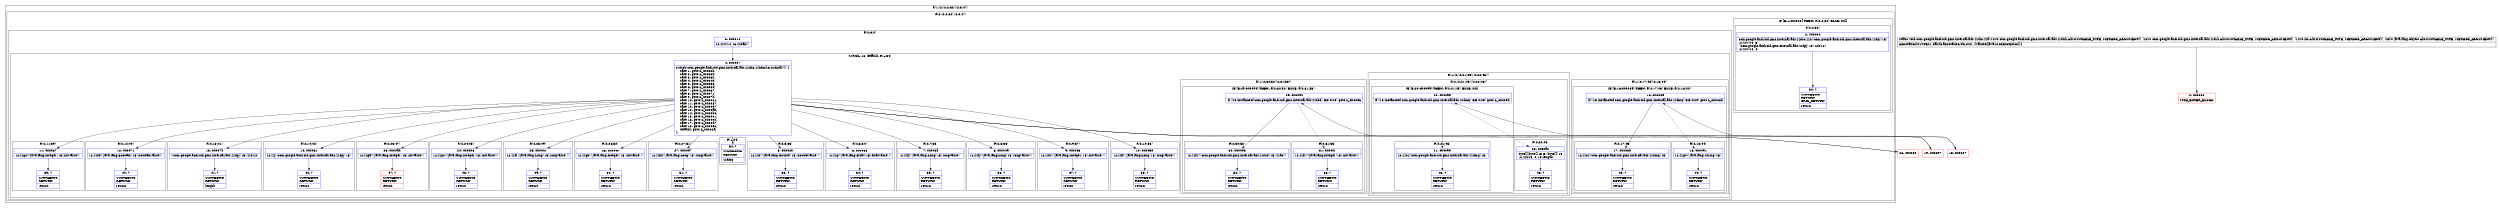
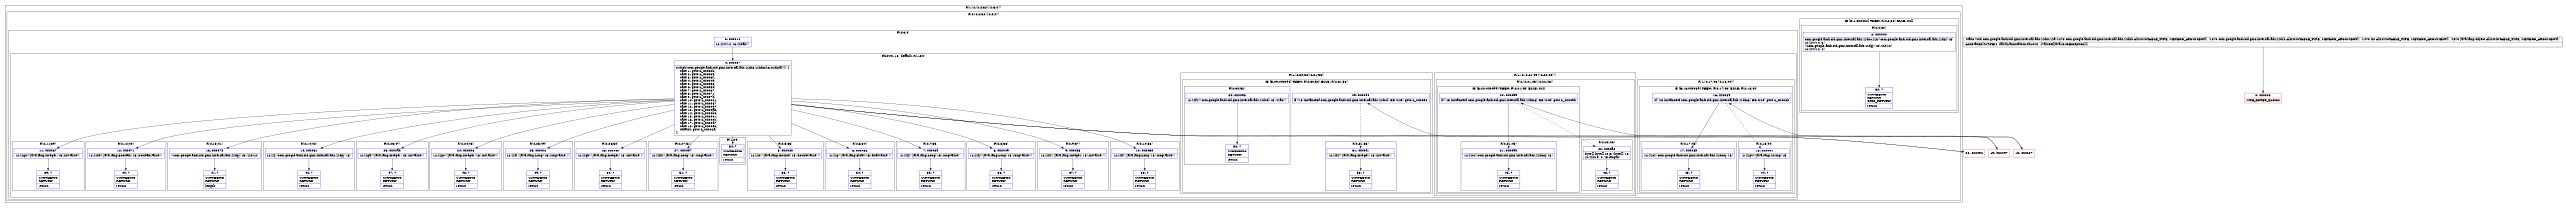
  digraph {
    node [color=blue shape=record]
    n1 [label="{2\:\ 0x0004|com.google.android.gms.internal.ads.zzdoc.zzn((com.google.android.gms.internal.ads.zzdpj) r5)\lr2.zzw(r4, 3)\l((com.google.android.gms.internal.ads.zzdpj) r5).zzb(r2)\lr2.zzw(r4, 4)\l}"]
    n2 [label="{32\:\ ?|SYNTHETIC\lRETURN\lORIG_RETURN\l|return\l}"]
    n3 [label="{5\:\ 0x002b|r2.zzb(((java.lang.Double) r5).doubleValue())\l}"]
    n4 [label="{33\:\ ?|SYNTHETIC\lRETURN\l|return\l}"]
    n5 [label="{6\:\ 0x0035|r2.zzg(((java.lang.Float) r5).floatValue())\l}"]
    n6 [label="{34\:\ ?|SYNTHETIC\lRETURN\l|return\l}"]
    n7 [label="{7\:\ 0x003f|r2.zzfj(((java.lang.Long) r5).longValue())\l}"]
    n8 [label="{35\:\ ?|SYNTHETIC\lRETURN\l|return\l}"]
    n9 [label="{8\:\ 0x0049|r2.zzfj(((java.lang.Long) r5).longValue())\l}"]
    n10 [label="{36\:\ ?|SYNTHETIC\lRETURN\l|return\l}"]
    n11 [label="{9\:\ 0x0053|r2.zzfz(((java.lang.Integer) r5).intValue())\l}"]
    n12 [label="{37\:\ ?|SYNTHETIC\lRETURN\l|return\l}"]
    n13 [label="{10\:\ 0x005d|r2.zzfl(((java.lang.Long) r5).longValue())\l}"]
    n14 [label="{38\:\ ?|SYNTHETIC\lRETURN\l|return\l}"]
    n15 [label="{11\:\ 0x0067|r2.zzgc(((java.lang.Integer) r5).intValue())\l}"]
    n16 [label="{39\:\ ?|SYNTHETIC\lRETURN\l|return\l}"]
    n17 [label="{12\:\ 0x0071|r2.zzbf(((java.lang.Boolean) r5).booleanValue())\l}"]
    n18 [label="{40\:\ ?|SYNTHETIC\lRETURN\l|return\l}"]
    n19 [label="{13\:\ 0x007b|((com.google.android.gms.internal.ads.zzdpj) r5).zzb(r2)\l}"]
    n20 [label="{41\:\ ?|SYNTHETIC\lRETURN\l|length\l}"]
    n21 [label="{14\:\ 0x0081|r2.zzj((com.google.android.gms.internal.ads.zzdpj) r5)\l}"]
    n22 [label="{42\:\ ?|SYNTHETIC\lRETURN\l|return\l}"]
    n23 [label="{17\:\ 0x008b|r2.zzcz((com.google.android.gms.internal.ads.zzdmq) r5)\l}"]
    n24 [label="{43\:\ ?|SYNTHETIC\lRETURN\l|return\l}"]
    n25 [label="{18\:\ 0x0091|r2.zzgw((java.lang.String) r5)\l}"]
    n26 [label="{44\:\ ?|SYNTHETIC\lRETURN\l|return\l}"]
    n27 [label="{16\:\ 0x0089|if ((r5 instanceof com.google.android.gms.internal.ads.zzdmq) == true) goto L_0x008b\l}"]
    n28 [label="{21\:\ 0x009b|r2.zzcz((com.google.android.gms.internal.ads.zzdmq) r5)\l}"]
    n29 [label="{45\:\ ?|SYNTHETIC\lRETURN\l|return\l}"]
    n30 [label="{20\:\ 0x0099|if ((r5 instanceof com.google.android.gms.internal.ads.zzdmq) == true) goto L_0x009b\l}"]
    n31 [label="{22\:\ 0x00a2|byte[] byte[] r5 = (byte[]) r5\lr2.zzk(r5, 0, r5.length)\l}"]
    n32 [label="{46\:\ ?|SYNTHETIC\lRETURN\l|return\l}"]
    n33 [label="{23\:\ 0x00ab|r2.zzga(((java.lang.Integer) r5).intValue())\l}"]
-   n34 [color=red label="{47\:\ ?|SYNTHETIC\lRETURN\l|return\l}"]
+   n34 [label="{47\:\ ?|SYNTHETIC\lRETURN\l|return\l}"]
    n35 [label="{24\:\ 0x00b6|r2.zzgc(((java.lang.Integer) r5).intValue())\l}"]
    n36 [label="{48\:\ ?|SYNTHETIC\lRETURN\l|return\l}"]
    n37 [label="{25\:\ 0x00c1|r2.zzfl(((java.lang.Long) r5).longValue())\l}"]
    n38 [label="{49\:\ ?|SYNTHETIC\lRETURN\l|return\l}"]
    n39 [label="{26\:\ 0x00cc|r2.zzgb(((java.lang.Integer) r5).intValue())\l}"]
    n40 [label="{50\:\ ?|SYNTHETIC\lRETURN\l|return\l}"]
    n41 [label="{27\:\ 0x00d7|r2.zzfk(((java.lang.Long) r5).longValue())\l}"]
    n42 [label="{51\:\ ?|SYNTHETIC\lRETURN\l|return\l}"]
    n43 [label="{30\:\ 0x00e6|r2.zzfz(((com.google.android.gms.internal.ads.zzdod) r5).zzac())\l}"]
    n44 [label="{52\:\ ?|SYNTHETIC\lRETURN\l|return\l}"]
    n45 [label="{31\:\ 0x00f1|r2.zzfz(((java.lang.Integer) r5).intValue())\l}"]
    n46 [label="{53\:\ ?|SYNTHETIC\lRETURN\l|return\l}"]
    n47 [label="{29\:\ 0x00e4|if ((r5 instanceof com.google.android.gms.internal.ads.zzdod) == true) goto L_0x00e6\l}"]
-   n48 [label="{54\:\ ?|SYNTHETIC\lRETURN\l|zzdmq\l}"]
+   n48 [label="{54\:\ ?|SYNTHETIC\lRETURN\l|return\l}"]
    n49 [label="{4\:\ 0x0027|switch(com.google.android.gms.internal.ads.zzdns.zzhdm[r3.ordinal()]) \{\l    case 1: goto L_0x002b;\l    case 2: goto L_0x0035;\l    case 3: goto L_0x003f;\l    case 4: goto L_0x0049;\l    case 5: goto L_0x0053;\l    case 6: goto L_0x005d;\l    case 7: goto L_0x0067;\l    case 8: goto L_0x0071;\l    case 9: goto L_0x007b;\l    case 10: goto L_0x0081;\l    case 11: goto L_0x0087;\l    case 12: goto L_0x0097;\l    case 13: goto L_0x00ab;\l    case 14: goto L_0x00b6;\l    case 15: goto L_0x00c1;\l    case 16: goto L_0x00cc;\l    case 17: goto L_0x00d7;\l    case 18: goto L_0x00e2;\l    default: goto L_0x002a;\l\}\l}"]
    n50 [label="{3\:\ 0x0018|r2.zzw(r4, r3.zzbak())\l}"]
    n51 [color=red label="{15\:\ 0x0087}"]
    n52 [color=red label="{19\:\ 0x0097}"]
    n53 [color=red label="{28\:\ 0x00e2}"]
    n54 [color=red label="{0\:\ 0x0000|MTH_ENTER_BLOCK\l}"]
    n55 [label="{static void com.google.android.gms.internal.ads.zzdnr.zza((r2v0 com.google.android.gms.internal.ads.zzdnh A[IMMUTABLE_TYPE, METHOD_ARGUMENT]), (r3v0 com.google.android.gms.internal.ads.zzdrh A[IMMUTABLE_TYPE, METHOD_ARGUMENT]), (r4v0 int A[IMMUTABLE_TYPE, METHOD_ARGUMENT]), (r5v0 java.lang.Object A[IMMUTABLE_TYPE, METHOD_ARGUMENT]))  | Annotation[SYSTEM, dalvik.annotation.Throws, \{value=[java.io.IOException]\}]\l}" color=""]
    subgraph cluster_1 {
      label="R(1:(2:(2:2|32)|(2:3|4)))"
      subgraph cluster_2 {
        label="R(2:(2:2|32)|(2:3|4))"
        subgraph cluster_3 {
          label="IF [B:1:0x0002] THEN: R(2:2|32) ELSE: null"
          subgraph cluster_4 {
            label="R(2:2|32)"
            n1
            n2
          }
        }
        subgraph cluster_5 {
          label="R(2:3|4)"
          n50
          subgraph cluster_6 {
-           label="Switch: 18, default: R(1:54)"
+           label="Throws: 18, default: R(1:54)"
            n49
            subgraph cluster_7 {
              label="R(2:5|33)"
              n3
              n4
            }
            subgraph cluster_8 {
              label="R(2:6|34)"
              n5
              n6
            }
            subgraph cluster_9 {
              label="R(2:7|35)"
              n7
              n8
            }
            subgraph cluster_10 {
              label="R(2:8|36)"
              n9
              n10
            }
            subgraph cluster_11 {
              label="R(2:9|37)"
              n11
              n12
            }
            subgraph cluster_12 {
              label="R(2:10|38)"
              n13
              n14
            }
            subgraph cluster_13 {
              label="R(2:11|39)"
              n15
              n16
            }
            subgraph cluster_14 {
              label="R(2:12|40)"
              n17
              n18
            }
            subgraph cluster_15 {
              label="R(2:13|41)"
              n19
              n20
            }
            subgraph cluster_16 {
              label="R(2:14|42)"
              n21
              n22
            }
            subgraph cluster_17 {
              label="R(1:(2:17|43)(2:18|44))"
              subgraph cluster_18 {
                label="IF [B:16:0x0089] THEN: R(2:17|43) ELSE: R(2:18|44)"
                n27
                subgraph cluster_19 {
                  label="R(2:17|43)"
                  n23
                  n24
                }
                subgraph cluster_20 {
                  label="R(2:18|44)"
                  n25
                  n26
                }
              }
            }
            subgraph cluster_21 {
              label="R(1:(2:(2:21|45)|(2:22|46)))"
              subgraph cluster_22 {
                label="R(2:(2:21|45)|(2:22|46))"
                subgraph cluster_23 {
                  label="IF [B:20:0x0099] THEN: R(2:21|45) ELSE: null"
                  n30
                  subgraph cluster_24 {
                    label="R(2:21|45)"
                    n28
                    n29
                  }
                }
                subgraph cluster_25 {
                  label="R(2:22|46)"
                  n31
                  n32
                }
              }
            }
            subgraph cluster_26 {
              label="R(2:23|47)"
              n33
              n34
            }
            subgraph cluster_27 {
              label="R(2:24|48)"
              n35
              n36
            }
            subgraph cluster_28 {
              label="R(2:25|49)"
              n37
              n38
            }
            subgraph cluster_29 {
              label="R(2:26|50)"
              n39
              n40
            }
            subgraph cluster_30 {
              label="R(2:27|51)"
              n41
              n42
            }
            subgraph cluster_31 {
              label="R(1:(2:30|52)(2:31|53))"
              subgraph cluster_32 {
                label="IF [B:29:0x00e4] THEN: R(2:30|52) ELSE: R(2:31|53)"
                n47
                subgraph cluster_33 {
                  label="R(2:30|52)"
                  n43
                  n44
                }
                subgraph cluster_34 {
                  label="R(2:31|53)"
                  n45
                  n46
                }
              }
            }
            subgraph cluster_35 {
              label="R(1:24)"
              n48
            }
          }
        }
      }
    }
    n1 -> n2
    n3 -> n4
    n5 -> n6
    n7 -> n8
    n9 -> n10
    n11 -> n12
    n13 -> n14
    n15 -> n16
    n17 -> n18
    n19 -> n20
    n21 -> n22
    n23 -> n24
    n25 -> n26
    n27 -> n23
    n27 -> n25 [style=dashed]
    n28 -> n29
    n30 -> n28
    n30 -> n31 [style=dashed]
    n31 -> n32
    n33 -> n34
    n35 -> n36
    n37 -> n38
    n39 -> n40
    n41 -> n42
    n43 -> n44
    n45 -> n46
-   n47 -> n43
    n47 -> n45 [style=dashed]
    n49 -> n3
    n49 -> n5
    n49 -> n7
    n49 -> n9
    n49 -> n11
    n49 -> n13
    n49 -> n15
    n49 -> n17
    n49 -> n19
    n49 -> n21
    n49 -> n33
    n49 -> n35
    n49 -> n37
    n49 -> n39
    n49 -> n41
    n49 -> n48
    n49 -> n51
    n49 -> n52
    n49 -> n53
    n50 -> n49
    n51 -> n27
    n52 -> n30
    n53 -> n47
    n55 -> n54
  }
